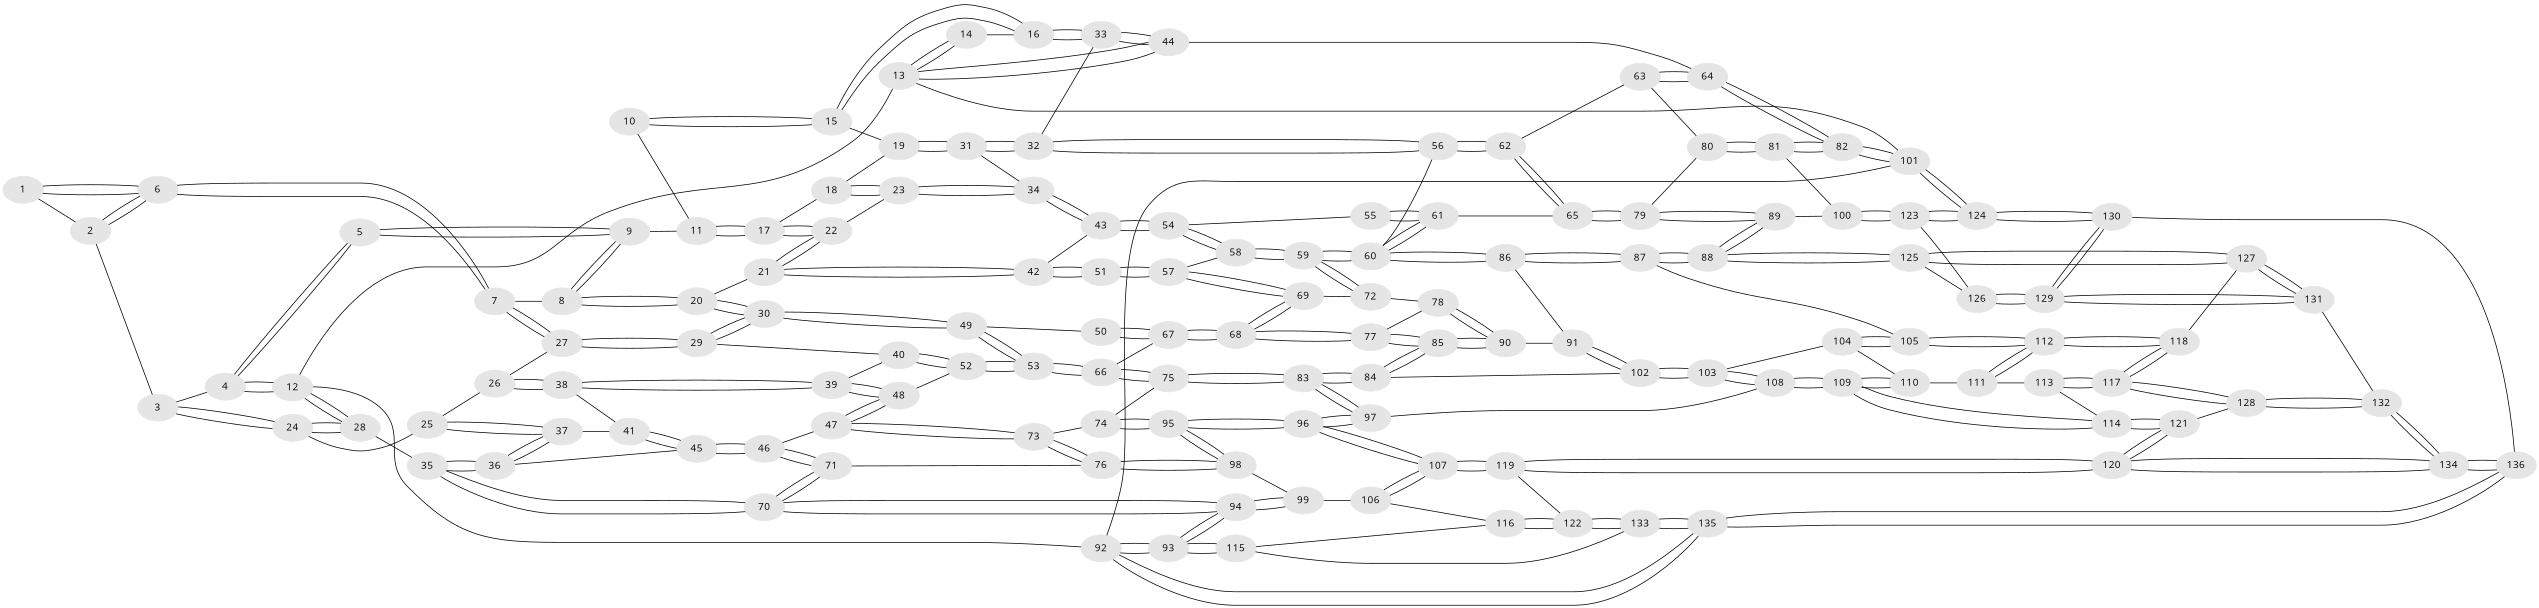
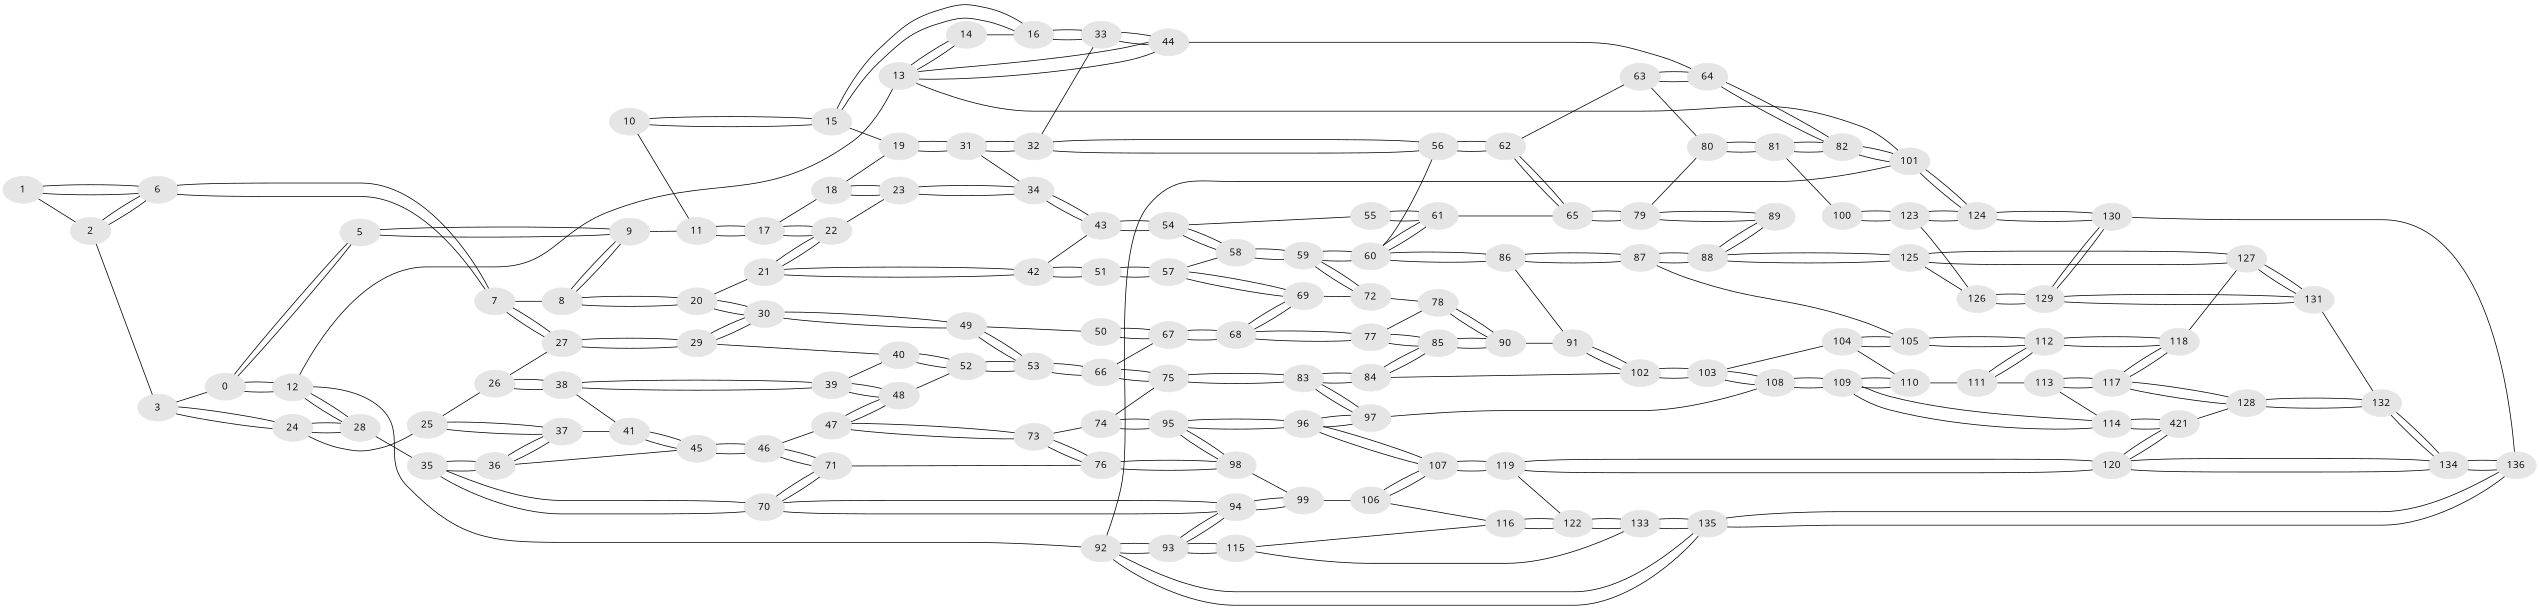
  graph {
    fontname="Open Sans"
    rankdir=LR
    node [color=gray90 fontname="Open Sans" style=filled]
    edge [fontname="Open Sans"]
    1
    2
    6
    3
    7
-   4
+   4 [label=0]
    24
    5
    12
    28
    25
    9
    13
    92
    11
    8
    27
    20
    29
    21
    30
    17
    10
    15
    16
    19
    18
    22
    14
    44
    101
    35
    93
    135
    64
    124
    33
    31
    23
    34
    32
    42
    49
    43
    51
    26
    37
    38
    41
    39
    40
    36
    70
    52
    50
    53
    56
    62
    54
    45
    71
    94
    46
    48
    57
    55
    58
    82
    47
    73
    76
    74
    67
    66
    68
    69
    75
    61
    59
    65
    63
    72
    60
    86
    78
    87
    91
    79
    80
    81
    89
    83
    77
    85
    99
    98
    90
    95
    96
    84
    97
    100
    123
    102
    108
    103
    88
    105
    125
    112
    127
    126
    115
    136
    116
    133
    106
    107
    119
    109
    130
    104
    110
    111
    118
    122
    120
    114
-   121
+   121 [label=421]
    113
    117
    128
    132
    131
    134
    129
    1 -- 2
    1 -- 6
    1 -- 6
    2 -- 6
    2 -- 6
    2 -- 3
    6 -- 7
    6 -- 7
    3 -- 4
    3 -- 24
    3 -- 24
    7 -- 8
    7 -- 27
    7 -- 27
    4 -- 5
    4 -- 5
    4 -- 12
    4 -- 12
    24 -- 28
    24 -- 28
    24 -- 25
    5 -- 9
    5 -- 9
    12 -- 28
    12 -- 28
    12 -- 13
    12 -- 92
    28 -- 35
    25 -- 26
    25 -- 37
    25 -- 37
    9 -- 11
    13 -- 14
    13 -- 14
    13 -- 44
    13 -- 44
    13 -- 101
    92 -- 101
    92 -- 93
    92 -- 93
    92 -- 135
    92 -- 135
    11 -- 17
    11 -- 17
    8 -- 9
    8 -- 9
    8 -- 20
    8 -- 20
    27 -- 29
    27 -- 29
    20 -- 21
    20 -- 30
    20 -- 30
    29 -- 30
    29 -- 30
    29 -- 40
    21 -- 22
    21 -- 22
    21 -- 42
    21 -- 42
    30 -- 49
    30 -- 49
    17 -- 18
    17 -- 22
    17 -- 22
    10 -- 11
    10 -- 15
    10 -- 15
    15 -- 16
    15 -- 16
    15 -- 19
    16 -- 33
    16 -- 33
    19 -- 31
    19 -- 31
    18 -- 19
    18 -- 23
    18 -- 23
    22 -- 23
    14 -- 16
    44 -- 64
    101 -- 124
    101 -- 124
    35 -- 36
    35 -- 36
    35 -- 70
    35 -- 70
    93 -- 94
    93 -- 94
    93 -- 115
    93 -- 115
    135 -- 136
    135 -- 136
    64 -- 82
    64 -- 82
    124 -- 130
    124 -- 130
    33 -- 44
    33 -- 44
    31 -- 34
    31 -- 32
    31 -- 32
    23 -- 34
    23 -- 34
    34 -- 43
    34 -- 43
    32 -- 33
    32 -- 56
    32 -- 56
    42 -- 43
    42 -- 51
    42 -- 51
    49 -- 50
    49 -- 53
    49 -- 53
    43 -- 54
    43 -- 54
    51 -- 57
    51 -- 57
    26 -- 27
    26 -- 38
    26 -- 38
    37 -- 41
    38 -- 41
    38 -- 39
    38 -- 39
    41 -- 45
    41 -- 45
    39 -- 40
    39 -- 48
    39 -- 48
    40 -- 52
    40 -- 52
    36 -- 37
    36 -- 37
    36 -- 45
    70 -- 71
    70 -- 71
    70 -- 94
    70 -- 94
    52 -- 53
    52 -- 53
    50 -- 67
    50 -- 67
    53 -- 66
    53 -- 66
    56 -- 62
    56 -- 62
    62 -- 65
    62 -- 65
    62 -- 63
    54 -- 55
    54 -- 58
    54 -- 58
    45 -- 46
    45 -- 46
    71 -- 76
    94 -- 99
    94 -- 99
    46 -- 71
    46 -- 71
    46 -- 47
    48 -- 52
    57 -- 58
    57 -- 69
    57 -- 69
    55 -- 61
    55 -- 61
    58 -- 59
    58 -- 59
    82 -- 101
    82 -- 101
    47 -- 48
    47 -- 48
    47 -- 73
    47 -- 73
    73 -- 76
    73 -- 76
    73 -- 74
    76 -- 98
    76 -- 98
    74 -- 75
    74 -- 95
    74 -- 95
    67 -- 68
    67 -- 68
    66 -- 67
    66 -- 75
    66 -- 75
    68 -- 69
    68 -- 69
    68 -- 77
    68 -- 77
    69 -- 72
    75 -- 83
    75 -- 83
    61 -- 65
    59 -- 72
    59 -- 72
    59 -- 60
    59 -- 60
    65 -- 79
    65 -- 79
    63 -- 64
    63 -- 64
    63 -- 80
    72 -- 78
    60 -- 56
    60 -- 61
    60 -- 61
    60 -- 86
    60 -- 86
    86 -- 87
    86 -- 87
    86 -- 91
    78 -- 90
    78 -- 90
    87 -- 88
    87 -- 88
    87 -- 105
    91 -- 102
    91 -- 102
    79 -- 80
    79 -- 89
    79 -- 89
    80 -- 81
    80 -- 81
    81 -- 82
    81 -- 82
    81 -- 100
-   89 -- 100
    83 -- 84
    83 -- 84
    83 -- 97
    83 -- 97
    77 -- 78
    77 -- 85
    77 -- 85
    85 -- 90
    85 -- 90
    99 -- 106
    98 -- 99
    90 -- 91
    95 -- 98
    95 -- 98
    95 -- 96
    95 -- 96
    96 -- 97
    96 -- 97
    96 -- 107
    96 -- 107
    84 -- 85
    84 -- 85
    84 -- 102
    97 -- 108
    100 -- 123
    100 -- 123
    123 -- 124
    123 -- 124
    123 -- 126
    102 -- 103
    102 -- 103
    108 -- 109
    108 -- 109
    103 -- 108
    103 -- 108
    103 -- 104
    88 -- 89
    88 -- 89
    88 -- 125
    88 -- 125
    105 -- 112
    105 -- 112
    125 -- 127
    125 -- 127
    125 -- 126
    112 -- 118
    112 -- 118
    127 -- 131
    127 -- 131
    126 -- 129
    126 -- 129
    115 -- 116
    115 -- 133
    116 -- 122
    116 -- 122
    133 -- 135
    133 -- 135
    106 -- 116
    106 -- 107
    106 -- 107
    107 -- 119
    107 -- 119
    119 -- 122
    119 -- 120
    119 -- 120
    109 -- 110
    109 -- 110
    109 -- 114
    109 -- 114
    130 -- 136
    104 -- 105
    104 -- 105
    104 -- 110
    110 -- 111
    111 -- 112
    111 -- 112
    111 -- 113
    118 -- 127
    122 -- 133
    122 -- 133
    120 -- 121
    120 -- 121
    120 -- 134
    120 -- 134
    114 -- 121
    114 -- 121
    121 -- 128
    113 -- 114
    113 -- 117
    113 -- 117
    117 -- 118
    117 -- 118
    117 -- 128
    117 -- 128
    128 -- 132
    128 -- 132
    132 -- 134
    132 -- 134
    131 -- 132
    134 -- 136
    134 -- 136
    129 -- 130
    129 -- 130
    129 -- 131
    129 -- 131
  }
